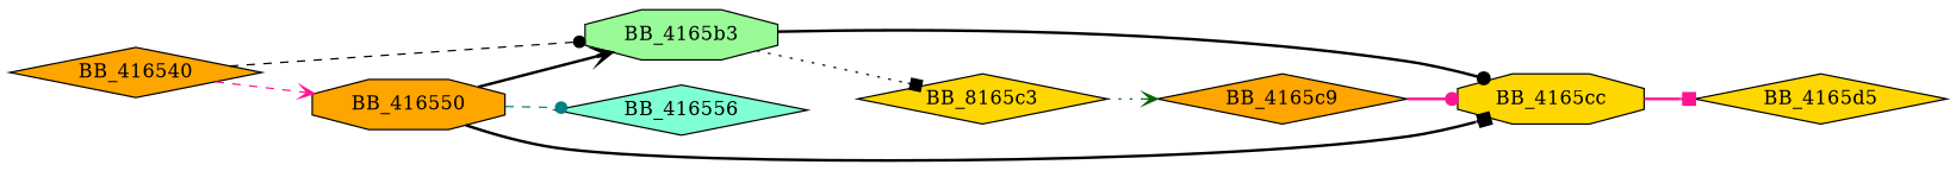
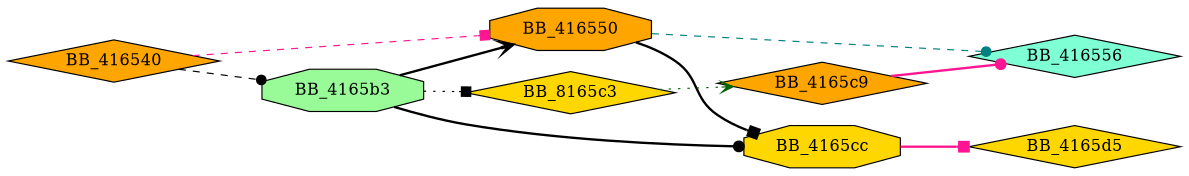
  digraph {
    rankdir=LR
    node [fillcolor=orange shape=diamond style=filled]
    edge [arrowhead=dot color=black style=bold]
    BB_416550 [shape=octagon]
    BB_416540
    BB_4165b3 [fillcolor=palegreen shape=octagon]
    BB_416556 [fillcolor=aquamarine]
    BB_4165cc [fillcolor=gold shape=octagon]
    n6 [fillcolor=gold label=BB_8165c3]
    BB_4165c9
    BB_4165d5 [fillcolor=gold]
-   BB_416550 -> BB_4165b3 [arrowhead=vee]
+   BB_4165b3 -> BB_416550 [arrowhead=vee]
    BB_416550 -> BB_416556 [color=teal style=dashed]
    BB_416550 -> BB_4165cc [arrowhead=box]
-   BB_416540 -> BB_416550 [arrowhead=vee color=deeppink style=dashed]
+   BB_416540 -> BB_416550 [arrowhead=box color=deeppink style=dashed]
    BB_416540 -> BB_4165b3 [style=dashed]
    BB_4165b3 -> BB_4165cc
    BB_4165b3 -> n6 [arrowhead=box style=dotted]
    BB_4165cc -> BB_4165d5 [arrowhead=box color=deeppink]
    n6 -> BB_4165c9 [arrowhead=vee color=darkgreen style=dotted]
-   BB_4165c9 -> BB_4165cc [color=deeppink]
+   BB_4165c9 -> BB_416556 [color=deeppink]
  }
